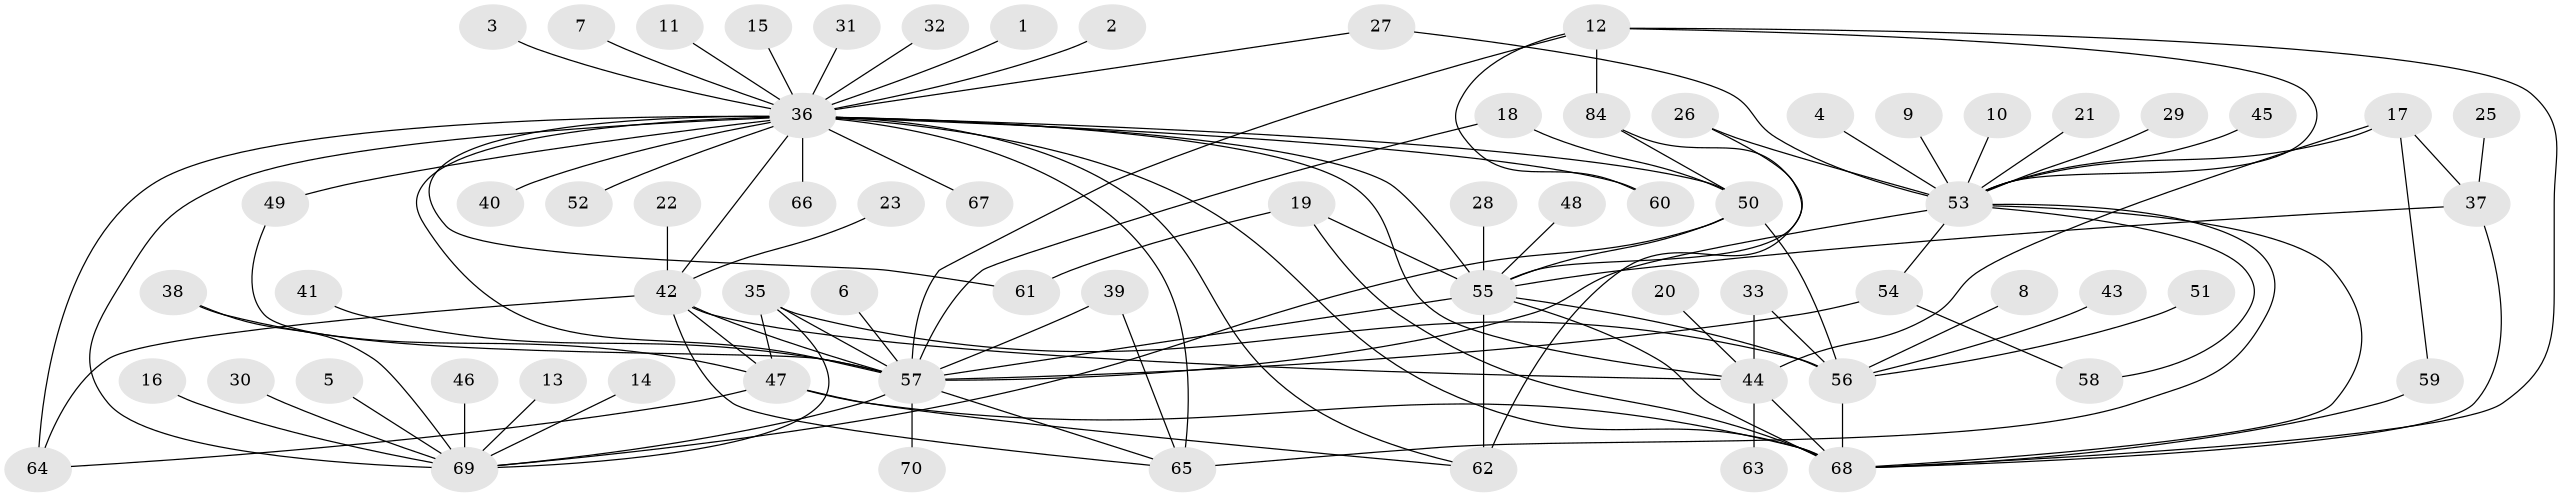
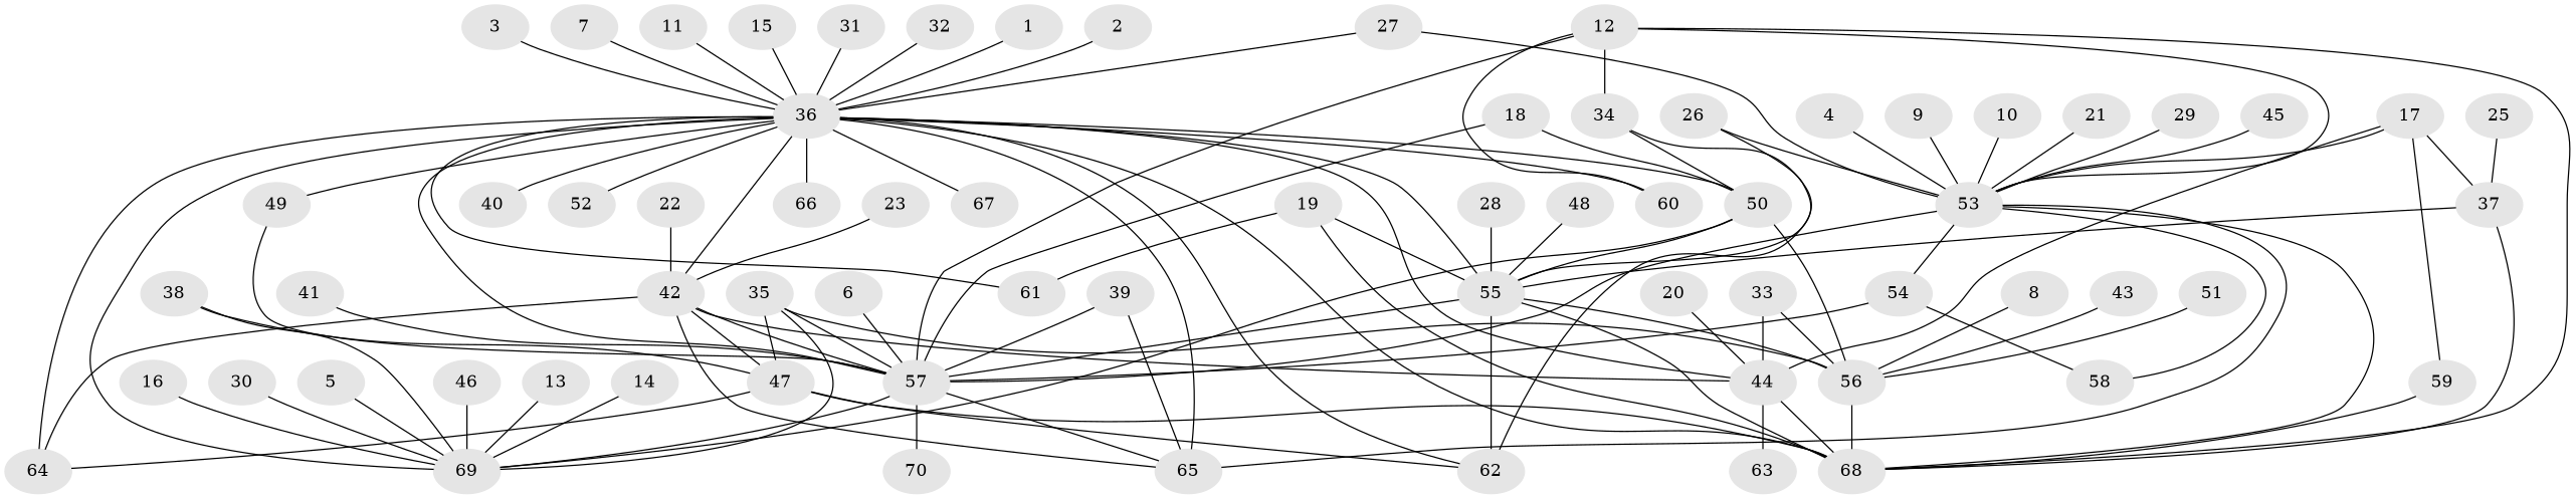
  graph {
    node [color=gray90 style=filled]
    edge [weight=1.0]
    1
    36
    69
    57
    60
    68
    44
    50
    55
    61
    42
    62
    40
    49
    52
    64
    65
    66
    67
    2
    3
    4
    53
    54
    58
    5
    6
    70
    7
    8
    56
    9
    10
    11
    12
-   34 [label=84]
+   34
    13
    14
    15
    16
    17
    37
    59
    63
    18
    19
    20
    21
    22
    47
    23
    25
    26
    27
    28
    29
    30
    31
    32
    33
    35
    38
    39
    41
    43
    45
    46
    48
    51
    1 -- 36
    36 -- 69
    36 -- 57 [weight=2.0]
    36 -- 60
    36 -- 68
    36 -- 44
    36 -- 50
    36 -- 55
    36 -- 61
    36 -- 42
    36 -- 62
    36 -- 40
    36 -- 49
    36 -- 52
    36 -- 64
    36 -- 65
    36 -- 66
    36 -- 67
    57 -- 69
    57 -- 65
    57 -- 70
    44 -- 68
    44 -- 63
    50 -- 69
    50 -- 55
    50 -- 56
    55 -- 57
    55 -- 68
    55 -- 62
    55 -- 56
    42 -- 57
    42 -- 44
    42 -- 64
    42 -- 65
    42 -- 47
    49 -- 57
    2 -- 36
    3 -- 36
    4 -- 53
    53 -- 57
    53 -- 68
    53 -- 65
    53 -- 54
    53 -- 58
    54 -- 57
    54 -- 58
    5 -- 69
    6 -- 57
    7 -- 36
    8 -- 56
    56 -- 68
    9 -- 53
    10 -- 53
    11 -- 36
    12 -- 57
    12 -- 60
    12 -- 68
    12 -- 53
    12 -- 34
    34 -- 50
    34 -- 62 [weight=2.0]
    13 -- 69
    14 -- 69
    15 -- 36
    16 -- 69
    17 -- 44
    17 -- 53
    17 -- 37
    17 -- 59
    37 -- 68
    37 -- 55 [weight=2.0]
    59 -- 68
    18 -- 57
    18 -- 50
    19 -- 68
    19 -- 55
    19 -- 61
    20 -- 44
    21 -- 53
    22 -- 42
    47 -- 68
    47 -- 62
    47 -- 64
    23 -- 42
    25 -- 37
    26 -- 55
    26 -- 53
    27 -- 36
    27 -- 53
    28 -- 55
    29 -- 53
    30 -- 69
    31 -- 36
    32 -- 36
    33 -- 44
    33 -- 56
    35 -- 69
    35 -- 57
    35 -- 56
    35 -- 47
    38 -- 69
    38 -- 47
    39 -- 57
    39 -- 65
    41 -- 57
    43 -- 56
    45 -- 53
    46 -- 69
    48 -- 55
    51 -- 56
  }
